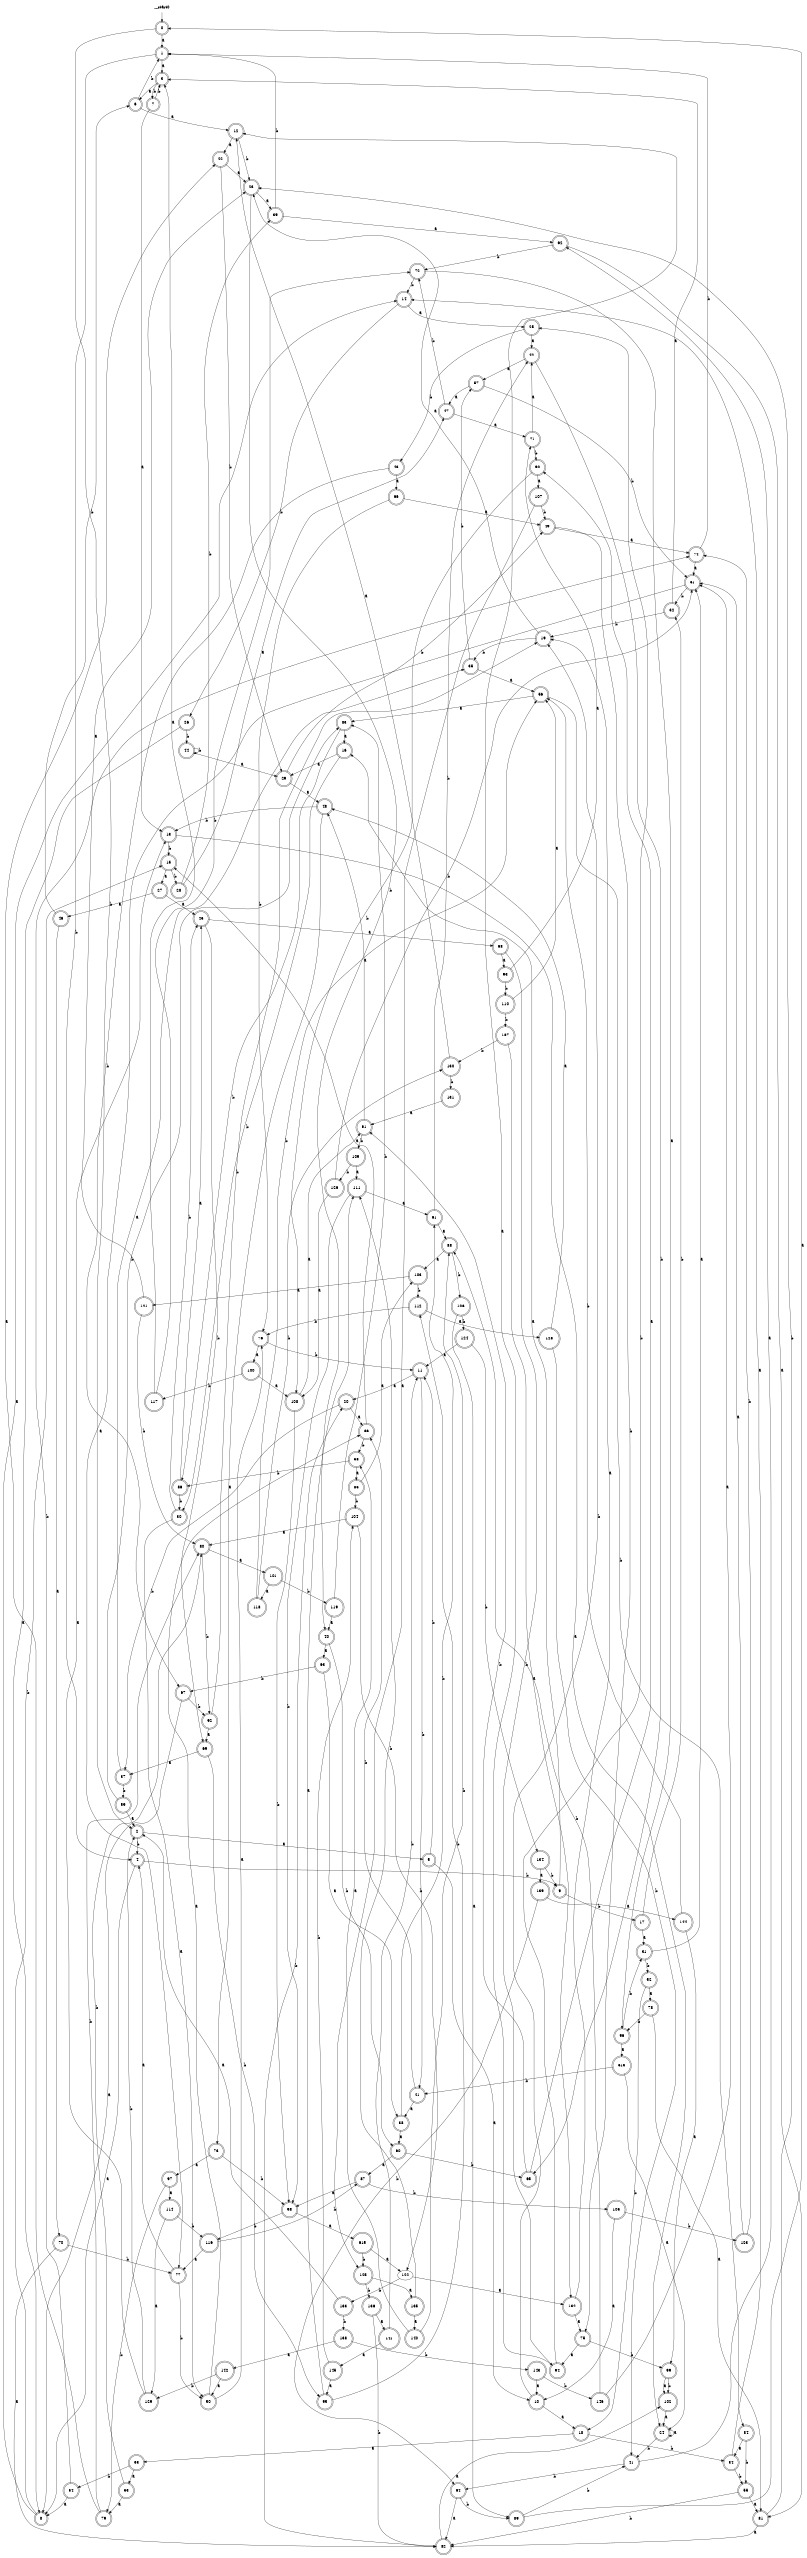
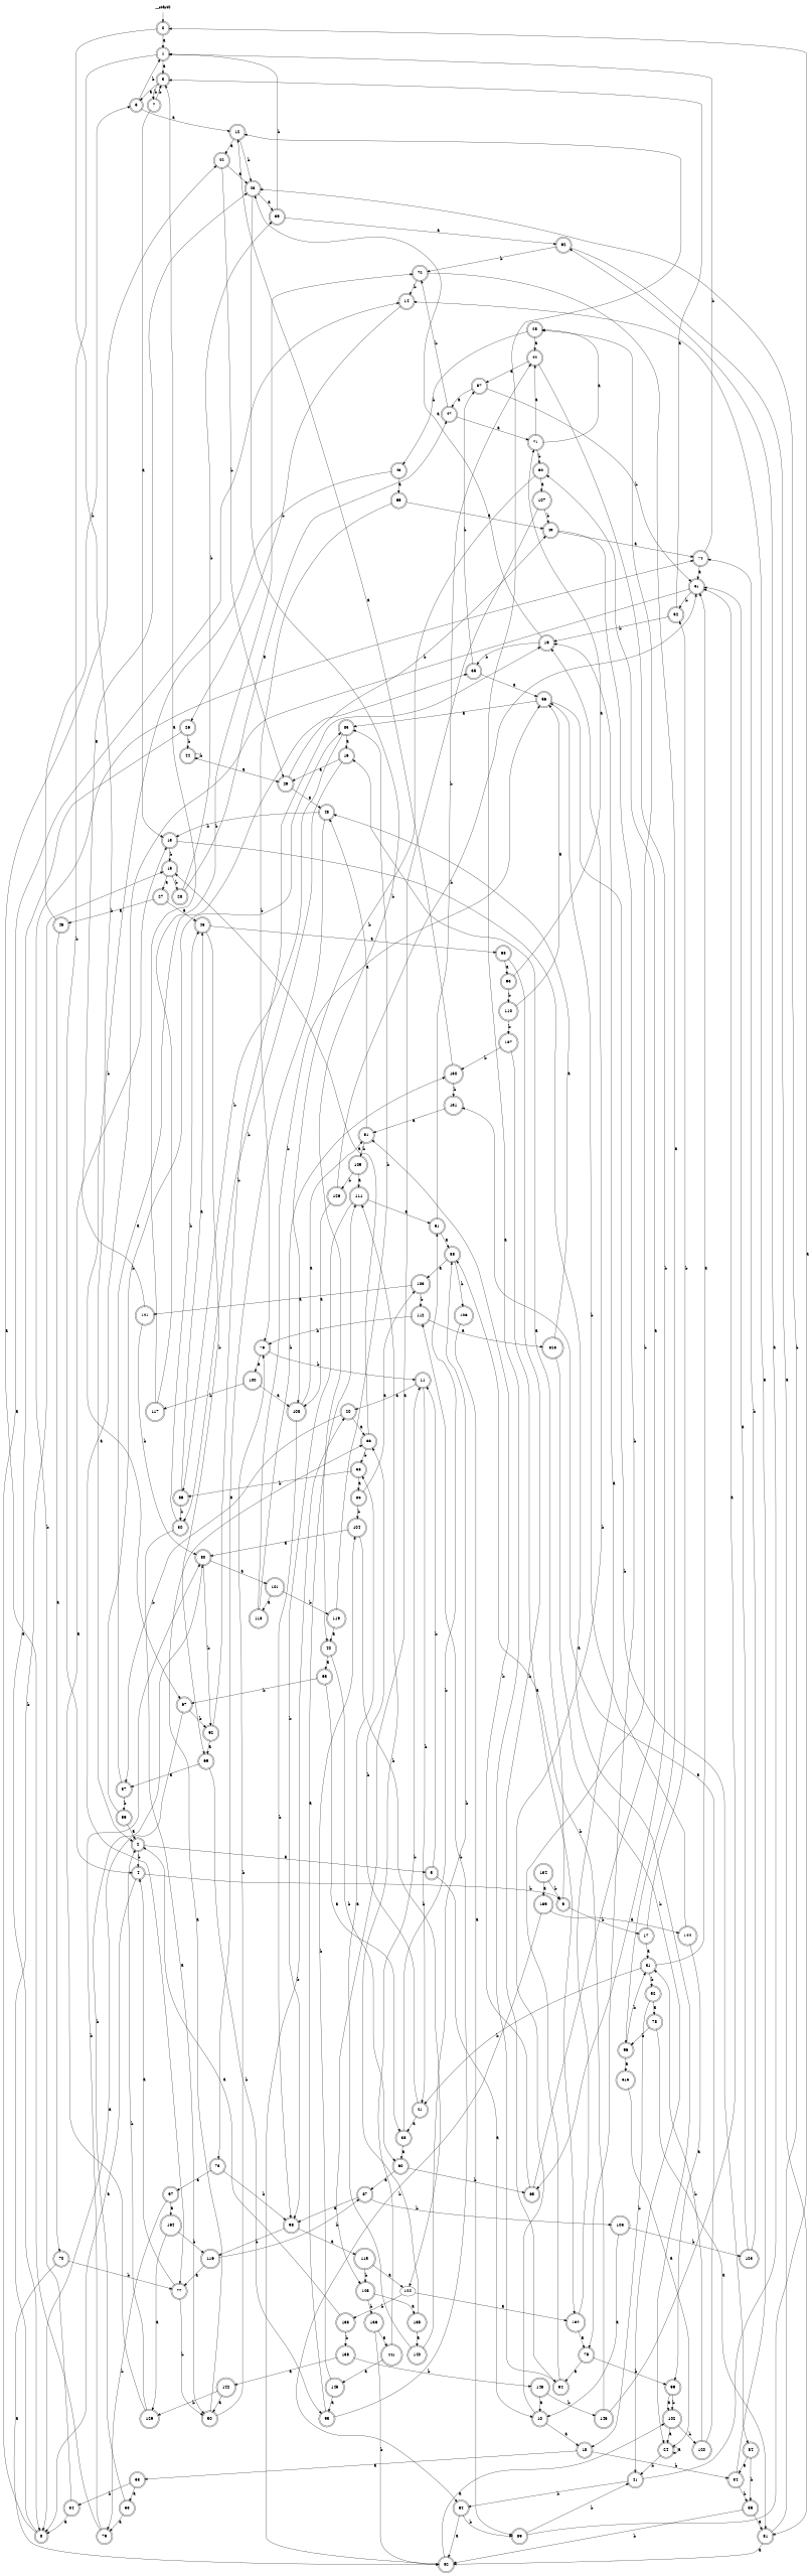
  digraph {
    node [shape=doublecircle]
    __start0 [shape=none]
    0
    1
    2
    3
    4
    5
    6
    7
    8
    9
    10
    11
    12
    13
    14
    15
    16
    17
    18
    19
    20
    21
    22
    23
    24
    25
    26
    27
    28
    29
    30
    31
    32
    33
    34
    35
    36
    37
    38
    39
    40
    41
    42
    43
    44
    45
    46
    47
    48
    49
    50
    51
    52
    53
    54
    55
    56
    57
    58
    59
    60
    61
    62
    63
    64
    65
    66
    67
    68
    69
    70
    71
    72
    73
    74
    75
    76
    77
    78
    79
    80
    81
    82
    83
    84
    85
    86
    87
    88
    89
    90
    91
    92
    93
    94
    95
    96
    97
    98
    99
    100
    101
    102
    103
    104
    105
    106
    107
    108
    109
    110
    111
    112
    n115 [label=513]
-   114
-   115 [label=615]
+   114 [label=164]
+   115
    116
    117
    118
    119
+   120
    121
    122 [shape=""]
    123
-   124
    125
    126
    n129 [label=187]
-   128
+   128 [label=828]
    129
    130
    131
    132
    133
    134
    135
    136
    138
    139
    140
-   141
+   141 [label=441]
    142
    143
    144
    145
    146
    __start0 -> 0
    0 -> 1 [label=a]
    0 -> 2 [label=b]
    1 -> 3 [label=a]
    1 -> 4 [label=b]
    2 -> 4 [label=b]
    2 -> 5 [label=a]
    3 -> 6 [label=a]
    3 -> 7 [label=b]
    4 -> 8 [label=a]
    4 -> 9 [label=b]
    5 -> 10 [label=a]
    5 -> 11 [label=b]
    6 -> 1 [label=b]
    6 -> 12 [label=a]
    7 -> 3 [label=b]
    7 -> 13 [label=a]
    8 -> 14 [label=a]
    8 -> 15 [label=b]
    9 -> 16 [label=a]
    9 -> 17 [label=b]
    10 -> 18 [label=a]
    10 -> 19 [label=b]
    11 -> 20 [label=a]
    11 -> 21 [label=b]
    12 -> 22 [label=a]
    12 -> 23 [label=b]
    13 -> 15 [label=b]
    13 -> 24 [label=a]
-   14 -> 25 [label=a]
+   71 -> 25 [label=a]
    14 -> 26 [label=b]
    15 -> 27 [label=a]
    15 -> 28 [label=b]
    16 -> 29 [label=a]
    16 -> 30 [label=b]
    17 -> 31 [label=a]
    17 -> 32 [label=b]
    18 -> 33 [label=a]
    18 -> 34 [label=b]
    19 -> 23 [label=a]
    19 -> 35 [label=b]
    20 -> 36 [label=a]
    20 -> 37 [label=b]
    21 -> 36 [label=b]
    21 -> 38 [label=a]
    22 -> 23 [label=a]
    22 -> 29 [label=b]
    23 -> 39 [label=a]
    23 -> 40 [label=b]
    24 -> 24 [label=a]
    24 -> 41 [label=b]
    25 -> 42 [label=a]
    25 -> 43 [label=b]
    26 -> 8 [label=a]
    26 -> 44 [label=b]
    27 -> 45 [label=a]
    27 -> 46 [label=a]
    28 -> 39 [label=b]
    28 -> 47 [label=a]
    29 -> 48 [label=a]
    29 -> 49 [label=b]
    30 -> 45 [label=b]
    30 -> 50 [label=a]
    31 -> 51 [label=a]
    31 -> 52 [label=b]
    32 -> 3 [label=a]
    32 -> 19 [label=b]
    33 -> 53 [label=a]
    33 -> 54 [label=b]
    34 -> 14 [label=a]
    34 -> 55 [label=b]
    35 -> 56 [label=a]
    35 -> 57 [label=b]
    36 -> 15 [label=a]
    36 -> 58 [label=b]
    37 -> 35 [label=a]
    37 -> 59 [label=b]
    38 -> 60 [label=a]
    38 -> 61 [label=b]
    39 -> 1 [label=b]
    39 -> 62 [label=a]
    40 -> 60 [label=b]
    40 -> 63 [label=a]
    41 -> 62 [label=a]
    41 -> 64 [label=b]
    42 -> 57 [label=a]
    42 -> 65 [label=b]
    43 -> 66 [label=a]
    43 -> 67 [label=b]
    44 -> 29 [label=a]
    44 -> 44 [label=b]
    45 -> 68 [label=a]
    45 -> 69 [label=b]
    46 -> 6 [label=b]
    46 -> 70 [label=a]
    47 -> 71 [label=a]
    47 -> 72 [label=b]
    48 -> 13 [label=b]
    48 -> 73 [label=a]
    49 -> 74 [label=a]
    49 -> 75 [label=b]
    50 -> 36 [label=a]
-   50 -> 76 [label=a]
+   50 -> 76 [label=b]
    51 -> 32 [label=b]
    51 -> 77 [label=a]
    52 -> 18 [label=b]
    52 -> 78 [label=a]
    53 -> 79 [label=a]
    53 -> 80 [label=b]
    54 -> 8 [label=a]
    54 -> 74 [label=b]
    55 -> 81 [label=a]
    55 -> 82 [label=b]
    56 -> 83 [label=a]
    56 -> 84 [label=b]
    57 -> 47 [label=a]
    57 -> 51 [label=b]
    58 -> 85 [label=a]
    58 -> 86 [label=b]
    59 -> 2 [label=a]
    59 -> 83 [label=b]
    60 -> 65 [label=b]
    60 -> 87 [label=a]
    61 -> 42 [label=b]
    61 -> 88 [label=a]
    62 -> 72 [label=b]
    62 -> 81 [label=a]
    63 -> 38 [label=a]
    63 -> 67 [label=b]
    64 -> 82 [label=a]
    64 -> 89 [label=b]
    65 -> 90 [label=a]
    65 -> 91 [label=b]
    66 -> 49 [label=a]
    66 -> 76 [label=b]
    67 -> 8 [label=a]
    67 -> 92 [label=b]
    68 -> 93 [label=a]
    68 -> 94 [label=b]
    69 -> 37 [label=a]
    69 -> 95 [label=b]
    70 -> 77 [label=b]
    70 -> 82 [label=a]
    71 -> 42 [label=a]
    71 -> 90 [label=b]
    72 -> 14 [label=b]
    72 -> 96 [label=a]
    73 -> 97 [label=a]
    73 -> 98 [label=b]
    74 -> 1 [label=b]
    74 -> 51 [label=a]
    75 -> 94 [label=a]
    75 -> 99 [label=b]
    76 -> 11 [label=b]
    76 -> 100 [label=a]
    77 -> 4 [label=a]
    77 -> 50 [label=b]
    78 -> 81 [label=a]
    78 -> 96 [label=b]
    79 -> 22 [label=a]
    79 -> 80 [label=b]
    80 -> 92 [label=b]
    80 -> 101 [label=a]
    81 -> 23 [label=b]
    81 -> 82 [label=a]
    82 -> 20 [label=b]
    82 -> 102 [label=a]
    83 -> 16 [label=a]
    83 -> 86 [label=b]
    84 -> 34 [label=a]
    84 -> 55 [label=b]
    85 -> 103 [label=a]
    85 -> 104 [label=b]
    86 -> 30 [label=b]
    86 -> 45 [label=a]
    87 -> 98 [label=a]
    87 -> 105 [label=b]
    88 -> 103 [label=a]
    88 -> 106 [label=b]
    89 -> 0 [label=a]
    89 -> 41 [label=b]
    90 -> 107 [label=a]
    90 -> 108 [label=b]
    91 -> 48 [label=a]
    91 -> 109 [label=b]
    92 -> 19 [label=b]
    92 -> 69 [label=a]
    93 -> 71 [label=a]
    93 -> 110 [label=b]
    94 -> 12 [label=a]
    94 -> 25 [label=b]
    95 -> 111 [label=a]
    95 -> 112 [label=b]
    96 -> 31 [label=b]
    96 -> n115 [label=a]
    97 -> 79 [label=b]
    97 -> 114 [label=a]
    98 -> 115 [label=a]
    98 -> 116 [label=b]
    99 -> 102 [label=a]
    99 -> 102 [label=b]
    100 -> 108 [label=a]
    100 -> 117 [label=b]
    101 -> 118 [label=a]
    101 -> 119 [label=b]
    102 -> 24 [label=a]
+   102 -> 120 [label=b]
    103 -> 112 [label=b]
    103 -> 121 [label=a]
    104 -> 80 [label=a]
    104 -> 122 [label=b]
    105 -> 10 [label=a]
    105 -> 123 [label=b]
    106 -> 89 [label=a]
-   106 -> 124 [label=b]
    107 -> 49 [label=b]
    107 -> 125 [label=a]
    108 -> 91 [label=a]
    108 -> 98 [label=b]
    109 -> 111 [label=a]
    109 -> 126 [label=b]
    110 -> 56 [label=a]
    110 -> n129 [label=b]
    111 -> 61 [label=a]
    111 -> 98 [label=b]
    112 -> 76 [label=b]
    112 -> 128 [label=a]
-   n115 -> 21 [label=b]
+   31 -> 21 [label=b]
    n115 -> 24 [label=a]
    114 -> 116 [label=b]
    114 -> 129 [label=a]
    115 -> 122 [label=a]
    115 -> 125 [label=b]
    116 -> 77 [label=a]
    116 -> 87 [label=b]
    117 -> 3 [label=a]
    117 -> 72 [label=b]
    118 -> 56 [label=b]
    118 -> 130 [label=b]
    119 -> 40 [label=a]
    119 -> 83 [label=b]
+   120 -> 31 [label=b]
+   120 -> 131 [label=a]
    121 -> 23 [label=a]
    121 -> 80 [label=b]
    122 -> 132 [label=a]
    122 -> 133 [label=b]
    123 -> 51 [label=a]
    123 -> 74 [label=b]
-   124 -> 11 [label=a]
-   124 -> 134 [label=b]
    125 -> 135 [label=a]
    125 -> 136 [label=b]
    126 -> 51 [label=b]
    126 -> 108 [label=a]
    n129 -> 130 [label=b]
    n129 -> 132 [label=a]
    128 -> 41 [label=b]
    128 -> 48 [label=a]
    129 -> 2 [label=b]
    129 -> 13 [label=a]
    130 -> 12 [label=a]
    130 -> 131 [label=b]
    131 -> 91 [label=a]
    132 -> 19 [label=a]
    132 -> 75 [label=a]
    133 -> 2 [label=a]
    133 -> 138 [label=b]
    134 -> 9 [label=b]
    134 -> 139 [label=a]
    135 -> 111 [label=b]
    135 -> 140 [label=a]
    136 -> 82 [label=b]
    136 -> 141 [label=a]
    138 -> 142 [label=a]
    138 -> 143 [label=b]
    139 -> 64 [label=b]
    139 -> 144 [label=a]
    140 -> 58 [label=a]
    140 -> 88 [label=b]
    141 -> 11 [label=b]
    141 -> 145 [label=a]
    142 -> 50 [label=a]
    142 -> 129 [label=b]
    143 -> 10 [label=a]
    143 -> 146 [label=b]
    144 -> 56 [label=b]
    144 -> 99 [label=a]
    145 -> 95 [label=a]
    145 -> 104 [label=b]
    146 -> 51 [label=a]
    146 -> 88 [label=b]
  }
